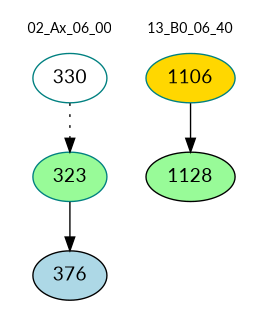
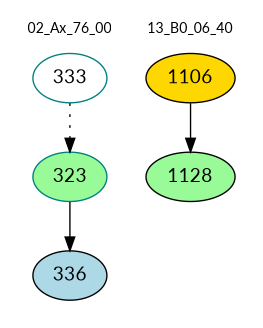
  digraph {
    fontname=Lato
    node [color=black fillcolor=palegreen fontname=Lato style=filled]
    edge [color=black fontname=Lato style=solid]
-   n1 [color=teal fillcolor=white label=330]
+   n1 [color=teal fillcolor=white label=333]
    n2 [color=teal label=323]
-   n3 [fillcolor=lightblue label=376]
-   n4 [color=teal fillcolor=gold label=1106]
+   n3 [fillcolor=lightblue label=336]
+   n4 [fillcolor=gold label=1106]
    n5 [label=1128]
    subgraph cluster_1 {
      color=white
      fontsize=10
-     label="02_Ax_06_00"
+     label="02_Ax_76_00"
      n1
      n2
      n3
    }
    subgraph cluster_2 {
      color=white
      fontsize=10
      label="13_B0_06_40"
      n4
      n5
    }
    n1 -> n2 [style=dotted]
    n2 -> n3
    n4 -> n5
  }
